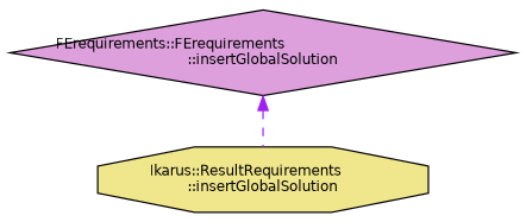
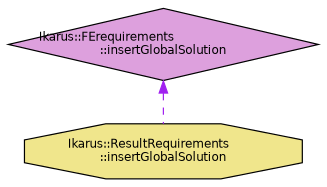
  digraph {
    rankdir=TB
    node [color=black fontname=Helvetica fontsize=10 style=filled]
-   n1 [fillcolor=plum fontcolor=black height=0.2 label="FErequirements::FErequirements\l::insertGlobalSolution" shape=diamond width=0.4]
+   n1 [fillcolor=plum fontcolor=black height=0.2 label="Ikarus::FErequirements\l::insertGlobalSolution" shape=diamond width=0.4]
    n2 [fillcolor=khaki height=0.2 label="Ikarus::ResultRequirements\l::insertGlobalSolution" shape=octagon width=0.4]
    n1 -> n2 [color=purple dir=back fontname=Helvetica fontsize=10 labelfontname=Helvetica labelfontsize=10 style=dashed]
  }
